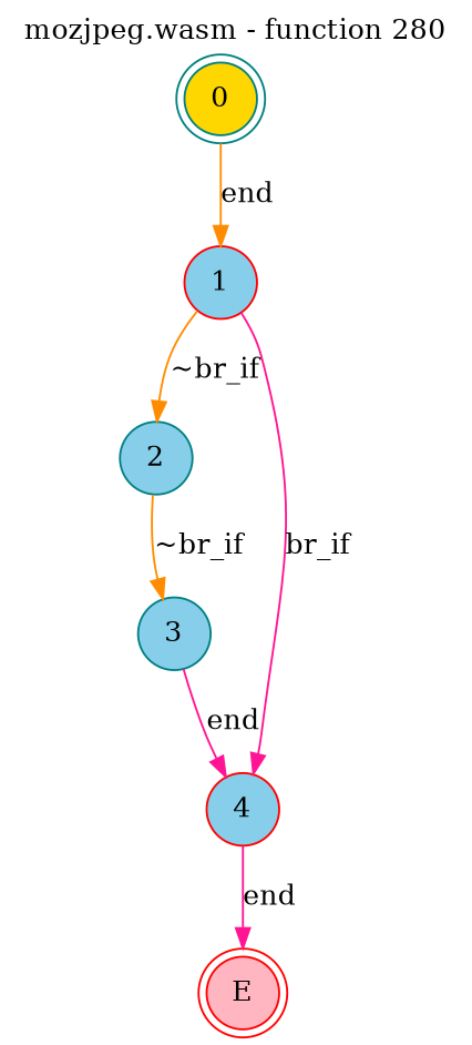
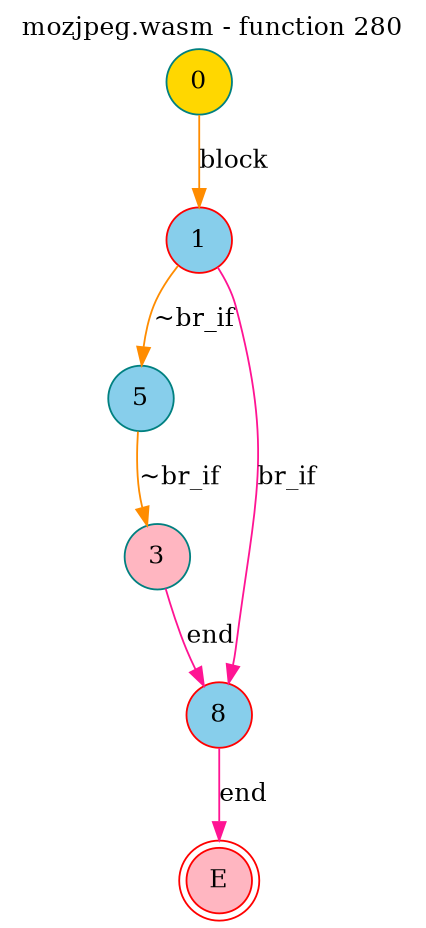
  digraph {
    label="mozjpeg.wasm - function 280"
    labelfontcolor=black
    labelfontname=Helvetica
    labelfontsize=16
    labelloc=t
    node [color=teal fillcolor=skyblue shape=circle style=filled]
    edge [color=darkorange]
-   0 [fillcolor=gold shape=doublecircle]
+   0 [fillcolor=gold]
    1 [color=red]
-   2
-   4 [color=red]
+   2 [label=5]
+   4 [color=red label=8]
    E [color=red fillcolor=lightpink shape=doublecircle]
-   3
-   0 -> 1 [label=end]
+   3 [fillcolor=lightpink]
+   0 -> 1 [label=block]
    1 -> 2 [label="~br_if"]
    1 -> 4 [color=deeppink label=br_if]
    2 -> 3 [label="~br_if"]
    4 -> E [color=deeppink label=end]
    3 -> 4 [color=deeppink label=end]
  }
